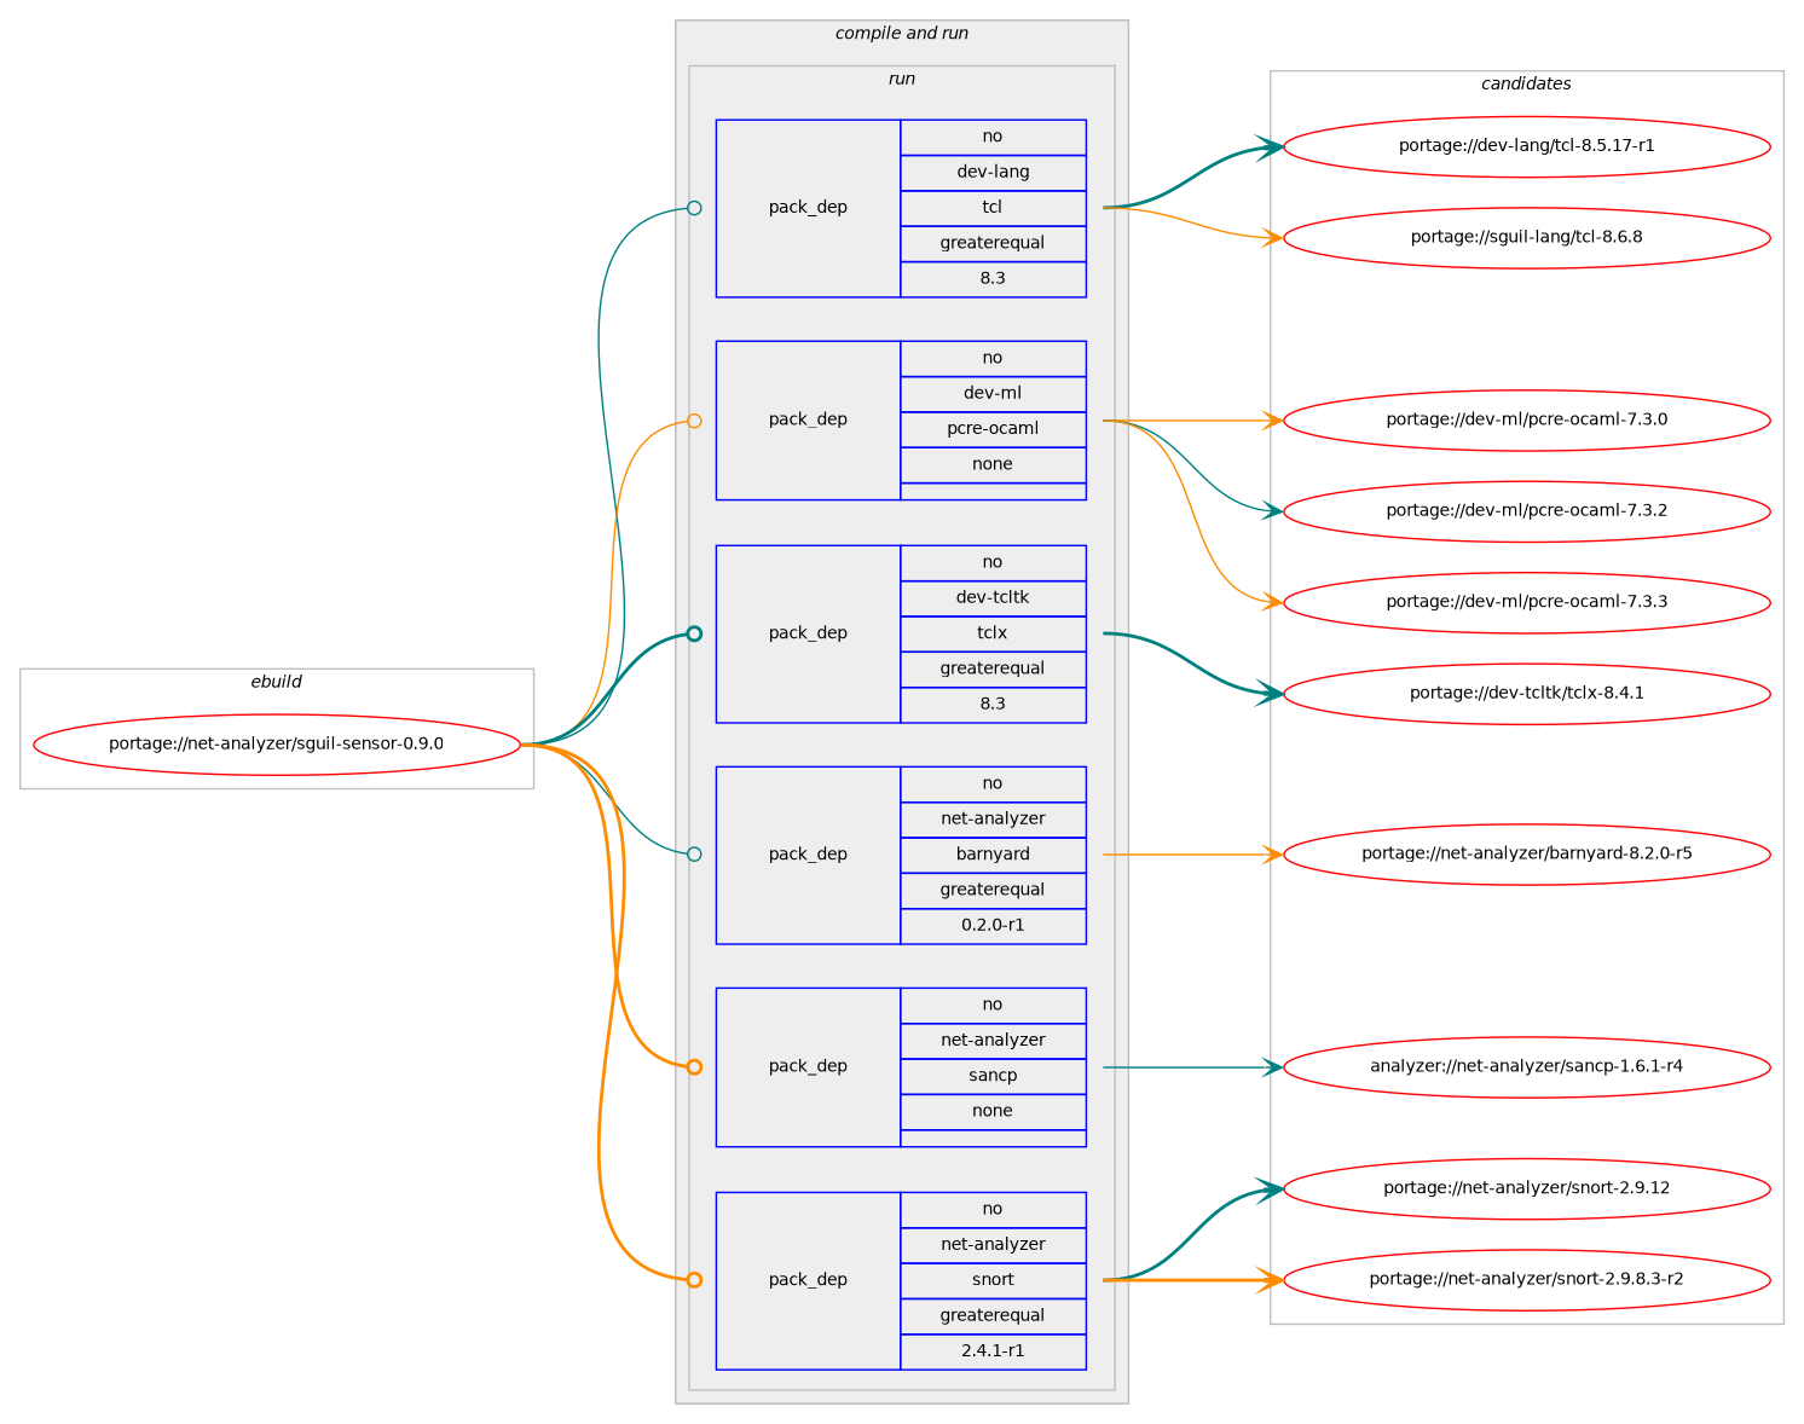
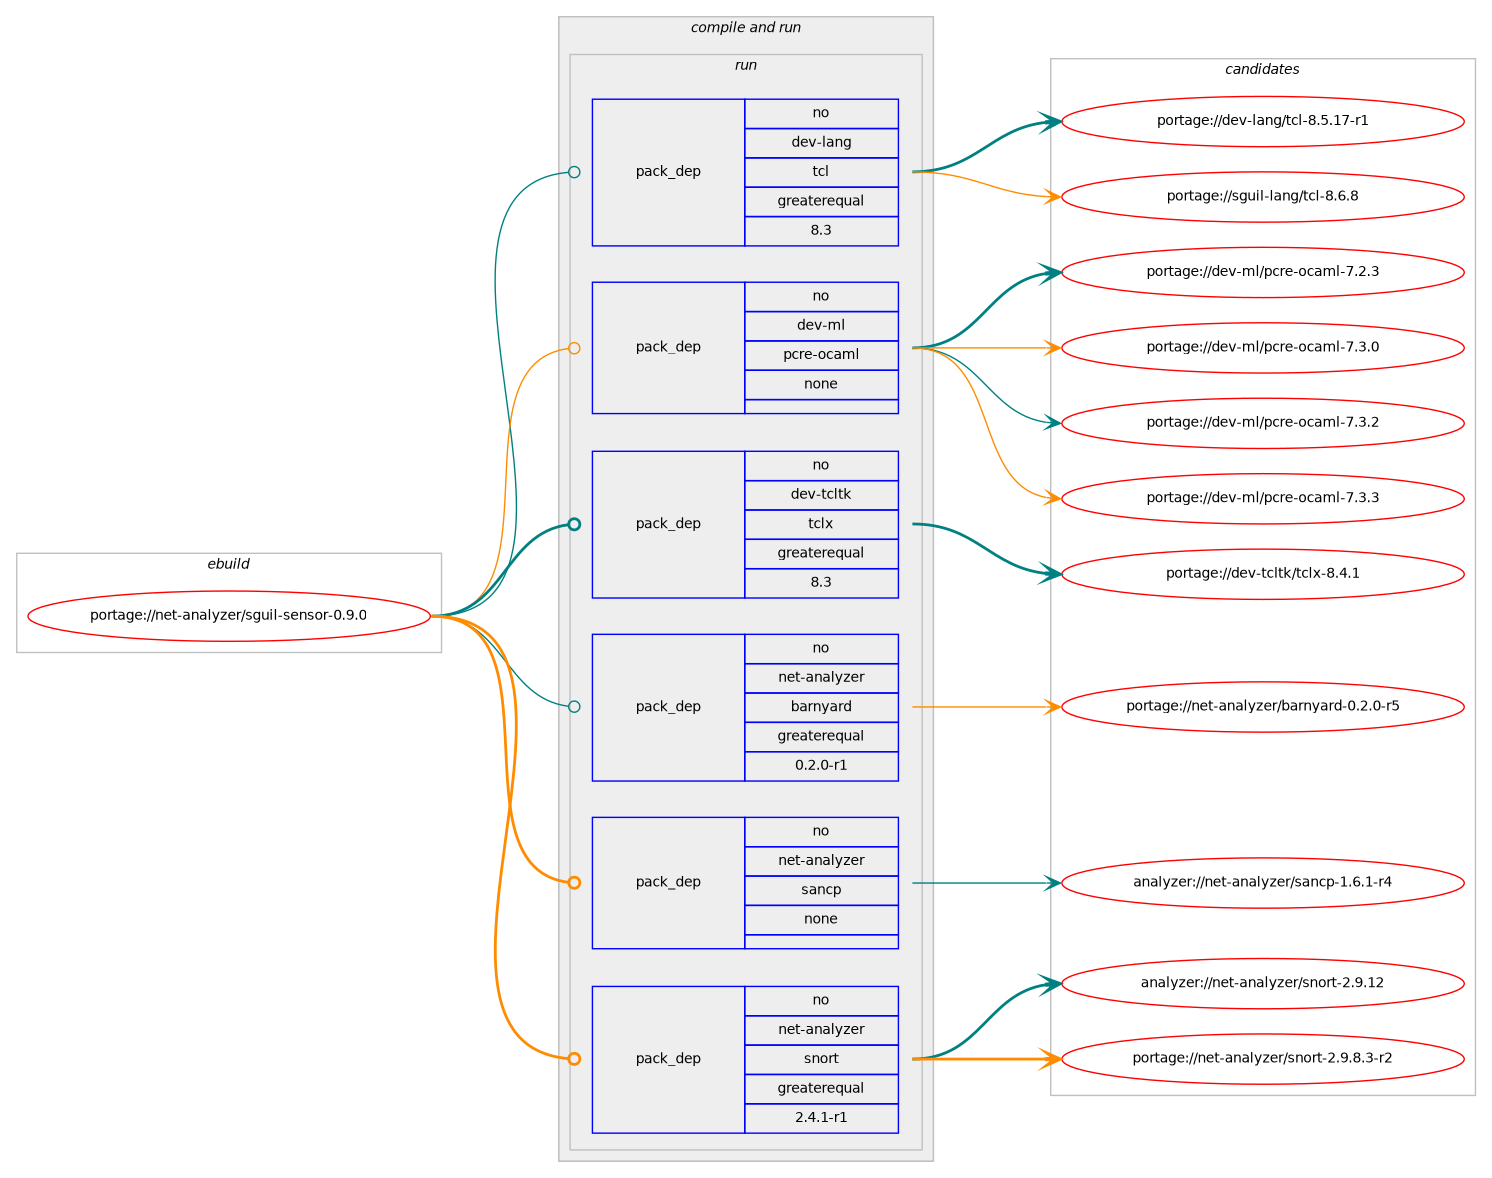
  digraph {
    compound=true
    concentrate=true
    fontname=Helvetica
    fontsize=10
    newrank=true
    rankdir=LR
    ranksep=1.5
    node [color=red fontname=Helvetica fontsize=10]
    edge [arrowhead=vee color=teal headport=w style=solid tailport=e weight=100]
    n1 [label="portage://net-analyzer/sguil-sensor-0.9.0" width=4]
    n2 [color=blue label=<<TABLE BORDER="0" CELLBORDER="1" CELLSPACING="0" CELLPADDING="4" WIDTH="220"><TR><TD ROWSPAN="6" CELLPADDING="30">pack_dep</TD></TR><TR><TD WIDTH="110">no</TD></TR><TR><TD>dev-lang</TD></TR><TR><TD>tcl</TD></TR><TR><TD>greaterequal</TD></TR><TR><TD>8.3</TD></TR></TABLE>> shape=none]
    n3 [color=blue label=<<TABLE BORDER="0" CELLBORDER="1" CELLSPACING="0" CELLPADDING="4" WIDTH="220"><TR><TD ROWSPAN="6" CELLPADDING="30">pack_dep</TD></TR><TR><TD WIDTH="110">no</TD></TR><TR><TD>dev-ml</TD></TR><TR><TD>pcre-ocaml</TD></TR><TR><TD>none</TD></TR><TR><TD></TD></TR></TABLE>> shape=none]
    n4 [color=blue label=<<TABLE BORDER="0" CELLBORDER="1" CELLSPACING="0" CELLPADDING="4" WIDTH="220"><TR><TD ROWSPAN="6" CELLPADDING="30">pack_dep</TD></TR><TR><TD WIDTH="110">no</TD></TR><TR><TD>dev-tcltk</TD></TR><TR><TD>tclx</TD></TR><TR><TD>greaterequal</TD></TR><TR><TD>8.3</TD></TR></TABLE>> shape=none]
    n5 [color=blue label=<<TABLE BORDER="0" CELLBORDER="1" CELLSPACING="0" CELLPADDING="4" WIDTH="220"><TR><TD ROWSPAN="6" CELLPADDING="30">pack_dep</TD></TR><TR><TD WIDTH="110">no</TD></TR><TR><TD>net-analyzer</TD></TR><TR><TD>barnyard</TD></TR><TR><TD>greaterequal</TD></TR><TR><TD>0.2.0-r1</TD></TR></TABLE>> shape=none]
    n6 [color=blue label=<<TABLE BORDER="0" CELLBORDER="1" CELLSPACING="0" CELLPADDING="4" WIDTH="220"><TR><TD ROWSPAN="6" CELLPADDING="30">pack_dep</TD></TR><TR><TD WIDTH="110">no</TD></TR><TR><TD>net-analyzer</TD></TR><TR><TD>sancp</TD></TR><TR><TD>none</TD></TR><TR><TD></TD></TR></TABLE>> shape=none]
    n7 [color=blue label=<<TABLE BORDER="0" CELLBORDER="1" CELLSPACING="0" CELLPADDING="4" WIDTH="220"><TR><TD ROWSPAN="6" CELLPADDING="30">pack_dep</TD></TR><TR><TD WIDTH="110">no</TD></TR><TR><TD>net-analyzer</TD></TR><TR><TD>snort</TD></TR><TR><TD>greaterequal</TD></TR><TR><TD>2.4.1-r1</TD></TR></TABLE>> shape=none]
    n8 [label="portage://dev-lang/tcl-8.5.17-r1" width=4]
    n9 [label="portage://sguil-lang/tcl-8.6.8" width=4]
+   n10 [label="portage://dev-ml/pcre-ocaml-7.2.3" width=4]
    n11 [label="portage://dev-ml/pcre-ocaml-7.3.0" width=4]
    n12 [label="portage://dev-ml/pcre-ocaml-7.3.2" width=4]
    n13 [label="portage://dev-ml/pcre-ocaml-7.3.3" width=4]
    n14 [label="portage://dev-tcltk/tclx-8.4.1" width=4]
-   n15 [label="portage://net-analyzer/barnyard-8.2.0-r5" width=4]
+   n15 [label="portage://net-analyzer/barnyard-0.2.0-r5" width=4]
    n16 [label="analyzer://net-analyzer/sancp-1.6.1-r4" width=4]
-   n17 [label="portage://net-analyzer/snort-2.9.12" width=4]
+   n17 [label="analyzer://net-analyzer/snort-2.9.12" width=4]
    n18 [label="portage://net-analyzer/snort-2.9.8.3-r2" width=4]
    subgraph cluster_1 {
      color=gray
      label=<<i>ebuild</i>>
      rank=same
      n1
    }
    subgraph cluster_2 {
      color=gray
      label=<<i>dependencies</i>>
      subgraph cluster_3 {
        color=gray
        fillcolor="#eeeeee"
        label=<<i>compile</i>>
        style=filled
      }
      subgraph cluster_4 {
        color=gray
        fillcolor="#eeeeee"
        label=<<i>compile and run</i>>
        style=filled
      }
      subgraph cluster_5 {
        color=gray
        fillcolor="#eeeeee"
        label=<<i>run</i>>
        style=filled
        subgraph sub_6 {
          color=gray
          fillcolor="#eeeeee"
          label=<<i>run</i>>
          style=filled
          n2
        }
        subgraph sub_7 {
          color=gray
          fillcolor="#eeeeee"
          label=<<i>run</i>>
          style=filled
          n3
        }
        subgraph sub_8 {
          color=gray
          fillcolor="#eeeeee"
          label=<<i>run</i>>
          style=filled
          n4
        }
        subgraph sub_9 {
          color=gray
          fillcolor="#eeeeee"
          label=<<i>run</i>>
          style=filled
          n5
        }
        subgraph sub_10 {
          color=gray
          fillcolor="#eeeeee"
          label=<<i>run</i>>
          style=filled
          n6
        }
        subgraph sub_11 {
          color=gray
          fillcolor="#eeeeee"
          label=<<i>run</i>>
          style=filled
          n7
        }
      }
    }
    subgraph cluster_12 {
      color=gray
      label=<<i>candidates</i>>
      rank=same
      subgraph sub_13 {
        color=black
        label=<<i>candidates</i>>
        nodesep=1
        rank=same
        n8
        n9
      }
      subgraph sub_14 {
        color=black
        label=<<i>candidates</i>>
        nodesep=1
        rank=same
+       n10
        n11
        n12
        n13
      }
      subgraph sub_15 {
        color=black
        label=<<i>candidates</i>>
        nodesep=1
        rank=same
        n14
      }
      subgraph sub_16 {
        color=black
        label=<<i>candidates</i>>
        nodesep=1
        rank=same
        n15
      }
      subgraph sub_17 {
        color=black
        label=<<i>candidates</i>>
        nodesep=1
        rank=same
        n16
      }
      subgraph sub_18 {
        color=black
        label=<<i>candidates</i>>
        nodesep=1
        rank=same
        n17
        n18
      }
    }
    n1 -> n2 [arrowhead=odot weight=20]
    n1 -> n3 [arrowhead=odot color=darkorange weight=20]
    n1 -> n4 [arrowhead=odot style=bold weight=20]
    n1 -> n5 [arrowhead=odot weight=20]
    n1 -> n6 [arrowhead=odot color=darkorange style=bold weight=20]
    n1 -> n7 [arrowhead=odot color=darkorange style=bold weight=20]
    n2 -> n8 [style=bold]
    n2 -> n9 [color=darkorange]
+   n3 -> n10 [style=bold]
    n3 -> n11 [color=darkorange]
    n3 -> n12
    n3 -> n13 [color=darkorange]
    n4 -> n14 [style=bold]
    n5 -> n15 [color=darkorange]
    n6 -> n16
    n7 -> n17 [style=bold]
    n7 -> n18 [color=darkorange style=bold]
  }
